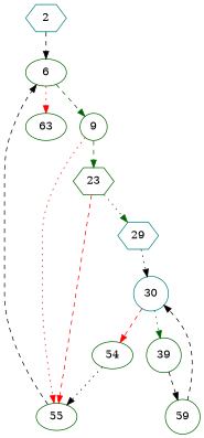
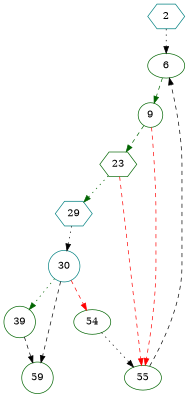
  strict digraph {
    node [color=darkgreen shape=ellipse]
    edge [style=dashed]
    2 [color=teal entry=true shape=hexagon]
    6
    9 [shape=circle]
-   63
    23 [shape=hexagon]
    55
    29 [color=teal shape=hexagon]
    30 [color=teal shape=circle]
    39 [shape=circle]
    54
    n11 [label=59 shape=circle]
-   2 -> 6
+   2 -> 6 [style=dotted]
    6 -> 9 [color=darkgreen cond=true]
-   6 -> 63 [color=red cond=false style=dotted]
    9 -> 23 [color=darkgreen cond=true]
-   9 -> 55 [color=red cond=false style=dotted]
+   9 -> 55 [color=red cond=false]
    23 -> 55 [color=red cond=false]
    23 -> 29 [color=darkgreen cond=true style=dotted]
    55 -> 6
    29 -> 30 [style=dotted]
    30 -> 39 [color=darkgreen cond=true style=dotted]
    30 -> 54 [color=red cond=false]
    39 -> n11
    54 -> 55 [style=dotted]
-   n11 -> 30
+   30 -> n11
  }
